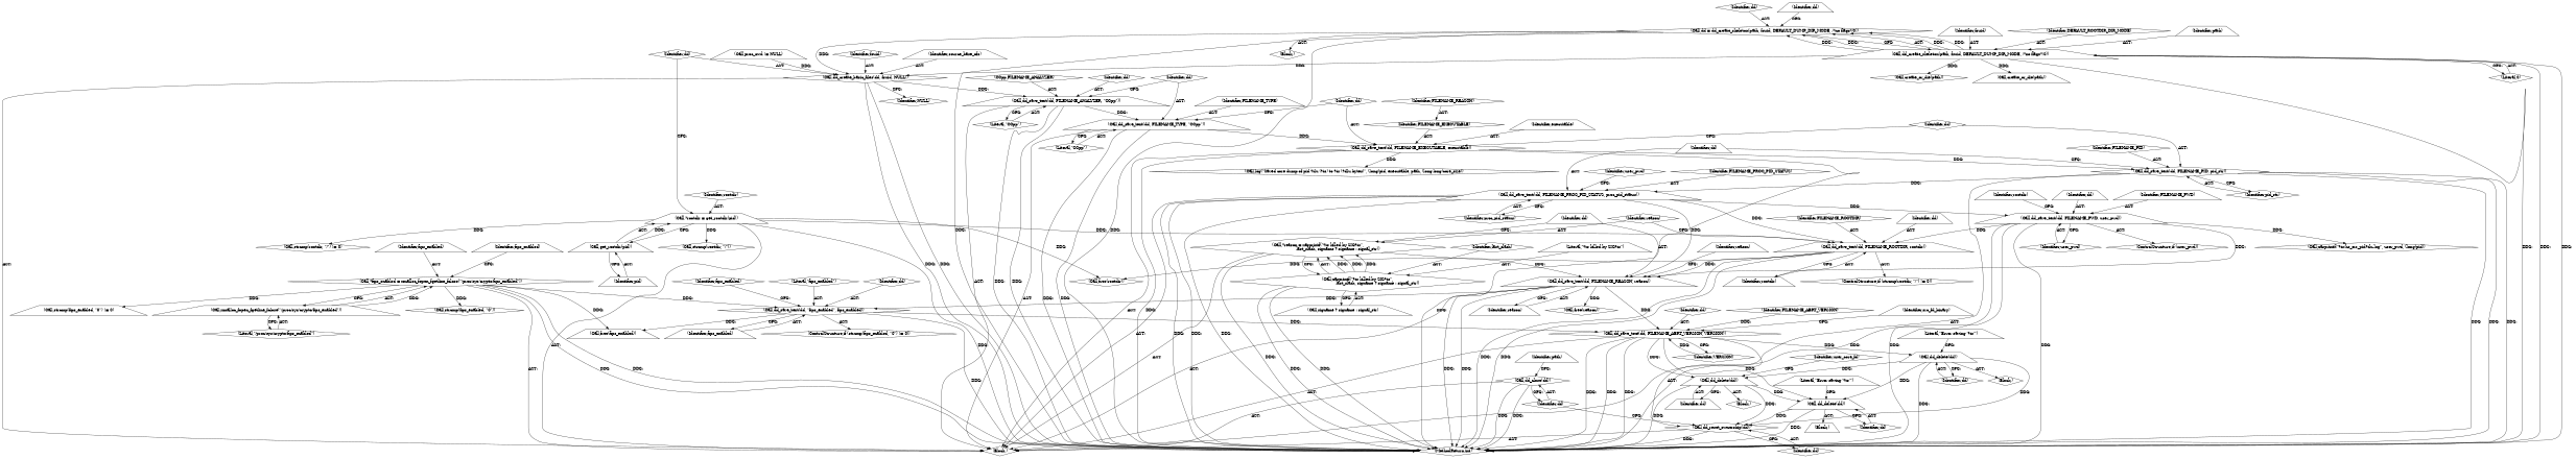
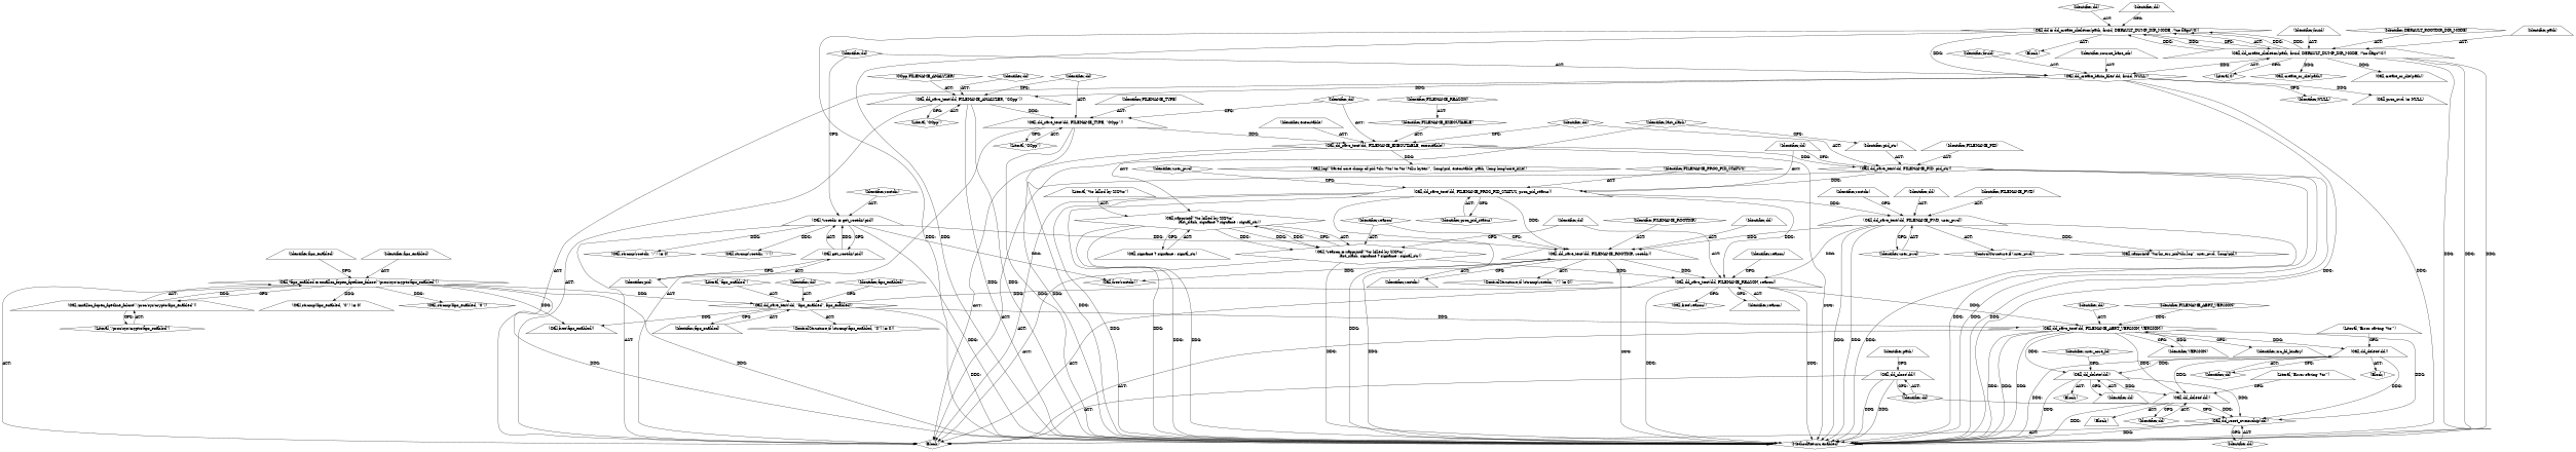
  digraph {
    node [shape=diamond]
    n1 [label="(Call,dd_delete(dd))" shape=trapezium]
    n2 [label="(Call,dd_reset_ownership(dd))"]
-   n3 [label="(MethodReturn,int)"]
+   n3 [label="(MethodReturn,enabled)"]
    n4 [label="(Block,)" shape=trapezium]
    n5 [label="(Identifier,dd)"]
    n6 [label="(Block,)"]
    n7 [label="(Identifier,dd)"]
    n8 [label="(Call,dd_delete(dd))" shape=trapezium]
    n9 [label="(Identifier,dd)" shape=trapezium]
    n10 [label="(Block,)"]
    n11 [label="(Call,dd_save_text(dd, FILENAME_ABRT_VERSION, VERSION))"]
    n12 [label="(Call,dd_delete(dd))" shape=trapezium]
-   n13 [label="(Identifier,VERSION)"]
+   n13 [label="(Identifier,VERSION)" shape=trapezium]
    n14 [label="(Identifier,dd)"]
    n15 [label="(Block,)"]
    n16 [label="(Call,dd_save_text(dd, \"fips_enabled\", fips_enabled))"]
    n17 [label="(Identifier,fips_enabled)" shape=trapezium]
    n18 [label="(ControlStructure,if (strcmp(fips_enabled, \"0\") != 0))"]
    n19 [label="(Call,free(fips_enabled))" shape=trapezium]
    n20 [label="(Call,dd_save_text(dd, FILENAME_REASON, reason))" shape=trapezium]
    n21 [label="(Identifier,reason)" shape=trapezium]
    n22 [label="(Call,free(reason))"]
    n23 [label="(Call,dd_save_text(dd, FILENAME_PWD, user_pwd))" shape=trapezium]
    n24 [label="(Call,dd_save_text(dd, FILENAME_ROOTDIR, rootdir))" shape=trapezium]
    n25 [label="(Call,xasprintf(\"%s/hs_err_pid%lu.log\", user_pwd, (long)pid))"]
    n26 [label="(Identifier,user_pwd)"]
    n27 [label="(ControlStructure,if (user_pwd))"]
    n28 [label="(Identifier,rootdir)" shape=trapezium]
    n29 [label="(Call,free(rootdir))"]
    n30 [label="(ControlStructure,if (strcmp(rootdir, \"/\") != 0))"]
    n31 [label="(Call,dd_save_text(dd, FILENAME_PROC_PID_STATUS, proc_pid_status))" shape=trapezium]
    n32 [label="(Identifier,proc_pid_status)"]
    n33 [label="(Call,dd_save_text(dd, FILENAME_PID, pid_str))"]
-   n34 [label="(Identifier,pid_str)"]
+   n34 [label="(Identifier,pid_str)" shape=trapezium]
    n35 [label="(Call,dd_save_text(dd, FILENAME_EXECUTABLE, executable))"]
    n36 [label="(Call,log(\"Saved core dump of pid %lu (%s) to %s (%llu bytes)\", (long)pid, executable, path, (long long)core_size))"]
    n37 [label="(Identifier,executable)" shape=trapezium]
    n38 [label="(Call,dd_save_text(dd, FILENAME_TYPE, \"CCpp\"))" shape=trapezium]
    n39 [label="(Literal,\"CCpp\")"]
    n40 [label="(Call,dd_save_text(dd, FILENAME_ANALYZER, \"CCpp\"))" shape=trapezium]
    n41 [label="(Literal,\"CCpp\")"]
    n42 [label="(Call,dd_create_basic_files(dd, fsuid, NULL))"]
    n43 [label="(Call,proc_cwd != NULL)" shape=trapezium]
    n44 [label="(Identifier,NULL)"]
    n45 [label="(Call,dd = dd_create_skeleton(path, fsuid, DEFAULT_DUMP_DIR_MODE, /*no flags*/0))"]
    n46 [label="(Call,dd_create_skeleton(path, fsuid, DEFAULT_DUMP_DIR_MODE, /*no flags*/0))" shape=trapezium]
    n47 [label="(Block,)"]
    n48 [label="(Call,create_or_die(path))"]
    n49 [label="(Call,create_or_die(path))" shape=trapezium]
    n50 [label="(Literal,0)"]
    n51 [label="(Call,*rootdir = get_rootdir(pid))" shape=trapezium]
    n52 [label="(Call,get_rootdir(pid))" shape=trapezium]
    n53 [label="(Call,strcmp(rootdir, \"/\"))"]
    n54 [label="(Call,strcmp(rootdir, \"/\") != 0)"]
    n55 [label="(Identifier,pid)" shape=trapezium]
    n56 [label="(Call,*reason = xasprintf(\"%s killed by SIG%s\",\n                                 last_slash, signame ? signame : signal_str))"]
    n57 [label="(Call,xasprintf(\"%s killed by SIG%s\",\n                                 last_slash, signame ? signame : signal_str))"]
    n58 [label="(Call,signame ? signame : signal_str)" shape=trapezium]
    n59 [label="(Call,*fips_enabled = xmalloc_fopen_fgetline_fclose(\"/proc/sys/crypto/fips_enabled\"))"]
    n60 [label="(Call,xmalloc_fopen_fgetline_fclose(\"/proc/sys/crypto/fips_enabled\"))" shape=trapezium]
    n61 [label="(Call,strcmp(fips_enabled, \"0\"))"]
    n62 [label="(Call,strcmp(fips_enabled, \"0\") != 0)" shape=trapezium]
    n63 [label="(Literal,\"/proc/sys/crypto/fips_enabled\")"]
-   n64 [label="(Call,dd_close(dd))"]
+   n64 [label="(Call,dd_close(dd))" shape=trapezium]
    n65 [label="(Identifier,dd)"]
    n66 [label="(Identifier,user_core_fd)"]
    n67 [label="(Identifier,fsuid)"]
-   n68 [label="(Identifier,FILENAME_PID)"]
+   n68 [label="(Identifier,FILENAME_PID)" shape=trapezium]
    n69 [label="(Identifier,FILENAME_PWD)" shape=trapezium]
    n70 [label="(Identifier,fsuid)" shape=trapezium]
    n71 [label="(Literal,\"fips_enabled\")"]
    n72 [label="(Identifier,dd)"]
    n73 [label="(Identifier,path)" shape=trapezium]
    n74 [label="(Identifier,last_slash)"]
    n75 [label="(Identifier,dd)"]
    n76 [label="(Literal,\"Error saving '%s'\")" shape=trapezium]
    n77 [label="(Identifier,FILENAME_ROOTDIR)"]
    n78 [label="(Identifier,FILENAME_ABRT_VERSION)"]
    n79 [label="(Identifier,FILENAME_TYPE)" shape=trapezium]
    n80 [label="(Identifier,dd)" shape=trapezium]
    n81 [label="(Identifier,reason)" shape=trapezium]
    n82 [label="(Identifier,dd)" shape=trapezium]
    n83 [label="(Identifier,rootdir)"]
    n84 [label="(Identifier,DEFAULT_ROOTDIR_DIR_MODE)"]
    n85 [label="(Identifier,fips_enabled)" shape=trapezium]
    n86 [label="(Identifier,FILENAME_REASON)"]
    n87 [label="(Identifier,FILENAME_EXECUTABLE)"]
    n88 [label="(Identifier,fips_enabled)" shape=trapezium]
    n89 [label="(Identifier,user_pwd)"]
    n90 [label="(Identifier,dd)" shape=trapezium]
    n91 [label="(Identifier,rootdir)" shape=trapezium]
    n92 [label="(Identifier,source_base_ofs)" shape=trapezium]
    n93 [label="(Identifier,src_fd_binary)" shape=trapezium]
    n94 [label="(Literal,\"Error saving '%s'\")" shape=trapezium]
    n95 [label="(Identifier,dd)"]
    n96 [label="(Identifier,dd)"]
    n97 [label="(Identifier,dd)"]
    n98 [label="(Identifier,dd)"]
    n99 [label="(Identifier,path)" shape=trapezium]
    n100 [label="(Identifier,dd)" shape=trapezium]
    n101 [label="(Identifier,reason)"]
    n102 [label="(Identifier,fips_enabled)"]
    n103 [label="(Identifier,dd)"]
    n104 [label="(CCpp,FILENAME_ANALYZER)"]
    n105 [label="(Literal,\"%s killed by SIG%s\")" shape=trapezium]
    n106 [label="(Identifier,dd)"]
    n107 [label="(Identifier,FILENAME_PROC_PID_STATUS)"]
    n108 [label="(Identifier,dd)" shape=trapezium]
    n1 -> n2 [label="DDG: "]
    n1 -> n3 [label="DDG: "]
    n1 -> n4 [label="AST: "]
    n1 -> n5 [label="CFG: "]
    n2 -> n3 [label="DDG: "]
    n2 -> n6 [label="AST: "]
    n2 -> n7 [label="CFG: "]
    n5 -> n1 [label="AST: "]
    n7 -> n2 [label="AST: "]
    n8 -> n1 [label="DDG: "]
    n8 -> n2 [label="DDG: "]
    n8 -> n3 [label="DDG: "]
    n8 -> n9 [label="CFG: "]
    n8 -> n10 [label="AST: "]
    n9 -> n8 [label="AST: "]
    n11 -> n1 [label="DDG: "]
-   n11 -> n2 [label="AST: "]
+   n11 -> n2 [label="DDG: "]
    n11 -> n3 [label="DDG: "]
    n11 -> n3 [label="DDG: "]
    n11 -> n3 [label="DDG: "]
    n11 -> n6 [label="AST: "]
    n11 -> n8 [label="DDG: "]
    n11 -> n12 [label="DDG: "]
    n11 -> n13 [label="CFG: "]
    n12 -> n1 [label="DDG: "]
    n12 -> n2 [label="DDG: "]
    n12 -> n3 [label="DDG: "]
    n12 -> n8 [label="DDG: "]
    n12 -> n14 [label="CFG: "]
    n12 -> n15 [label="AST: "]
    n13 -> n11 [label="DDG: "]
    n14 -> n12 [label="AST: "]
    n16 -> n3 [label="DDG: "]
    n16 -> n11 [label="DDG: "]
    n16 -> n17 [label="CFG: "]
    n16 -> n18 [label="AST: "]
    n16 -> n19 [label="DDG: "]
    n17 -> n16 [label="AST: "]
    n20 -> n3 [label="DDG: "]
    n20 -> n3 [label="DDG: "]
    n20 -> n6 [label="AST: "]
    n20 -> n11 [label="DDG: "]
    n20 -> n16 [label="DDG: "]
    n20 -> n21 [label="CFG: "]
-   n20 -> n22 [label="DDG: "]
+   n20 -> n22 [label="CFG: "]
    n21 -> n20 [label="AST: "]
    n23 -> n3 [label="DDG: "]
    n23 -> n3 [label="DDG: "]
    n23 -> n3 [label="DDG: "]
    n23 -> n20 [label="DDG: "]
    n23 -> n24 [label="DDG: "]
    n23 -> n25 [label="DDG: "]
    n23 -> n26 [label="CFG: "]
    n23 -> n27 [label="AST: "]
    n24 -> n3 [label="DDG: "]
    n24 -> n3 [label="DDG: "]
    n24 -> n20 [label="DDG: "]
    n24 -> n28 [label="CFG: "]
    n24 -> n29 [label="DDG: "]
    n24 -> n30 [label="AST: "]
    n26 -> n23 [label="AST: "]
    n28 -> n24 [label="AST: "]
    n31 -> n3 [label="DDG: "]
    n31 -> n3 [label="DDG: "]
    n31 -> n3 [label="DDG: "]
    n31 -> n6 [label="AST: "]
    n31 -> n20 [label="DDG: "]
    n31 -> n23 [label="DDG: "]
    n31 -> n24 [label="DDG: "]
    n31 -> n32 [label="CFG: "]
    n32 -> n31 [label="AST: "]
    n33 -> n3 [label="DDG: "]
    n33 -> n3 [label="DDG: "]
    n33 -> n3 [label="DDG: "]
    n33 -> n6 [label="AST: "]
    n33 -> n31 [label="DDG: "]
-   n33 -> n34 [label="CFG: "]
+   n74 -> n34 [label="CFG: "]
    n34 -> n33 [label="AST: "]
    n35 -> n3 [label="DDG: "]
    n35 -> n3 [label="DDG: "]
    n35 -> n6 [label="AST: "]
    n35 -> n33 [label="DDG: "]
    n35 -> n36 [label="DDG: "]
    n37 -> n35 [label="AST: "]
    n38 -> n3 [label="DDG: "]
    n38 -> n3 [label="DDG: "]
    n38 -> n6 [label="AST: "]
    n38 -> n35 [label="DDG: "]
    n38 -> n39 [label="CFG: "]
    n39 -> n38 [label="AST: "]
    n40 -> n3 [label="DDG: "]
    n40 -> n3 [label="DDG: "]
    n40 -> n6 [label="AST: "]
    n40 -> n38 [label="DDG: "]
    n40 -> n41 [label="CFG: "]
    n41 -> n40 [label="AST: "]
    n42 -> n3 [label="DDG: "]
    n42 -> n3 [label="DDG: "]
    n42 -> n6 [label="AST: "]
    n42 -> n40 [label="DDG: "]
-   n43 -> n42 [label="DDG: "]
+   n42 -> n43 [label="DDG: "]
    n42 -> n44 [label="CFG: "]
    n45 -> n3 [label="DDG: "]
    n45 -> n3 [label="DDG: "]
    n45 -> n42 [label="DDG: "]
    n45 -> n46 [label="CFG: "]
    n45 -> n47 [label="AST: "]
    n46 -> n3 [label="DDG: "]
    n46 -> n3 [label="DDG: "]
    n46 -> n3 [label="DDG: "]
    n46 -> n42 [label="DDG: "]
    n46 -> n45 [label="AST: "]
    n46 -> n45 [label="DDG: "]
    n46 -> n45 [label="DDG: "]
    n46 -> n45 [label="DDG: "]
    n46 -> n45 [label="DDG: "]
    n46 -> n48 [label="DDG: "]
    n46 -> n49 [label="DDG: "]
    n46 -> n50 [label="CFG: "]
    n50 -> n46 [label="AST: "]
    n51 -> n3 [label="DDG: "]
    n51 -> n6 [label="AST: "]
    n51 -> n24 [label="DDG: "]
    n51 -> n29 [label="DDG: "]
    n51 -> n52 [label="CFG: "]
    n51 -> n53 [label="DDG: "]
    n51 -> n54 [label="DDG: "]
    n52 -> n51 [label="AST: "]
    n52 -> n51 [label="DDG: "]
    n52 -> n55 [label="CFG: "]
    n55 -> n52 [label="AST: "]
    n56 -> n3 [label="DDG: "]
    n56 -> n6 [label="AST: "]
    n56 -> n20 [label="DDG: "]
    n56 -> n57 [label="CFG: "]
    n57 -> n3 [label="DDG: "]
    n57 -> n3 [label="DDG: "]
    n57 -> n56 [label="AST: "]
    n57 -> n56 [label="DDG: "]
    n57 -> n56 [label="DDG: "]
    n57 -> n56 [label="DDG: "]
    n57 -> n58 [label="CFG: "]
    n58 -> n57 [label="AST: "]
    n59 -> n3 [label="DDG: "]
    n59 -> n3 [label="DDG: "]
    n59 -> n6 [label="AST: "]
    n59 -> n16 [label="DDG: "]
    n59 -> n19 [label="DDG: "]
    n59 -> n60 [label="CFG: "]
    n59 -> n61 [label="DDG: "]
    n59 -> n62 [label="DDG: "]
    n60 -> n59 [label="AST: "]
    n60 -> n59 [label="DDG: "]
    n60 -> n63 [label="CFG: "]
    n63 -> n60 [label="AST: "]
    n64 -> n3 [label="DDG: "]
    n64 -> n3 [label="DDG: "]
    n64 -> n6 [label="AST: "]
    n64 -> n65 [label="CFG: "]
    n65 -> n2 [label="CFG: "]
    n65 -> n64 [label="AST: "]
    n66 -> n8 [label="CFG: "]
    n67 -> n42 [label="AST: "]
    n68 -> n33 [label="AST: "]
    n69 -> n23 [label="AST: "]
    n70 -> n46 [label="AST: "]
    n71 -> n16 [label="AST: "]
    n72 -> n16 [label="AST: "]
    n73 -> n64 [label="CFG: "]
    n74 -> n57 [label="AST: "]
    n75 -> n45 [label="AST: "]
    n76 -> n1 [label="CFG: "]
    n77 -> n24 [label="AST: "]
    n78 -> n11 [label="DDG: "]
    n79 -> n38 [label="AST: "]
    n80 -> n45 [label="CFG: "]
    n81 -> n20 [label="CFG: "]
    n82 -> n20 [label="AST: "]
    n82 -> n56 [label="CFG: "]
    n83 -> n51 [label="AST: "]
    n84 -> n46 [label="AST: "]
    n85 -> n59 [label="AST: "]
    n86 -> n87 [label="AST: "]
    n87 -> n35 [label="AST: "]
    n88 -> n59 [label="CFG: "]
    n89 -> n31 [label="CFG: "]
    n90 -> n31 [label="AST: "]
    n90 -> n33 [label="CFG: "]
    n91 -> n23 [label="CFG: "]
    n92 -> n42 [label="AST: "]
-   n93 -> n11 [label="CFG: "]
+   n11 -> n93 [label="CFG: "]
    n94 -> n12 [label="CFG: "]
    n95 -> n42 [label="AST: "]
    n95 -> n51 [label="CFG: "]
    n96 -> n11 [label="AST: "]
    n97 -> n40 [label="AST: "]
    n98 -> n33 [label="AST: "]
    n98 -> n35 [label="CFG: "]
    n99 -> n46 [label="AST: "]
    n100 -> n23 [label="AST: "]
    n101 -> n24 [label="CFG: "]
    n101 -> n56 [label="AST: "]
    n102 -> n16 [label="CFG: "]
    n103 -> n35 [label="AST: "]
    n103 -> n38 [label="CFG: "]
    n104 -> n40 [label="AST: "]
    n105 -> n57 [label="AST: "]
    n106 -> n38 [label="AST: "]
    n106 -> n40 [label="CFG: "]
    n107 -> n31 [label="AST: "]
    n108 -> n24 [label="AST: "]
  }
